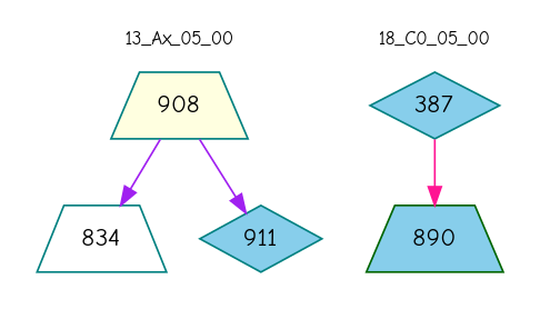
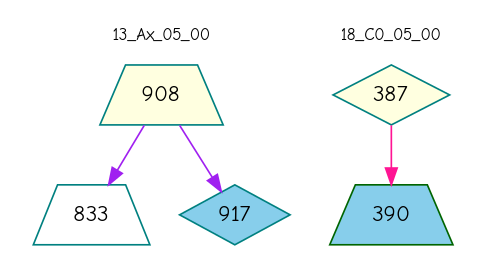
  digraph {
    fontname="Comic Neue"
    node [color=teal fillcolor=lightyellow fontname="Comic Neue" shape=trapezium style=filled]
    edge [color=purple fontname="Comic Neue"]
    n1 [label=908]
-   n2 [fillcolor=white label=834]
-   n3 [fillcolor=skyblue label=911 shape=diamond]
-   n4 [fillcolor=skyblue label=387 shape=diamond]
-   n5 [color=darkgreen fillcolor=skyblue label=890]
+   n2 [fillcolor=white label=833]
+   n3 [fillcolor=skyblue label=917 shape=diamond]
+   n4 [label=387 shape=diamond]
+   n5 [color=darkgreen fillcolor=skyblue label=390]
    subgraph cluster_1 {
      color=white
      fontsize=10
      label="13_Ax_05_00"
      n1
      n2
      n3
    }
    subgraph cluster_2 {
      color=white
      fontsize=10
      label="18_C0_05_00"
      n4
      n5
    }
    n1 -> n2
    n1 -> n3
    n4 -> n5 [color=deeppink]
  }
